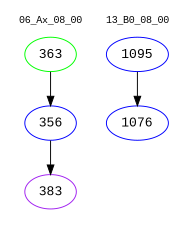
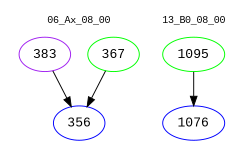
  digraph {
    fontname="Liberation Mono"
    node [color=green fontname="Liberation Mono"]
    edge [color=black fontname="Liberation Mono"]
-   n1 [label=363]
+   n1 [label=367]
    n2 [color=blue label=356]
    n3 [color=purple label=383]
-   n4 [color=blue label=1095]
+   n4 [label=1095]
    n5 [color=blue label=1076]
    subgraph cluster_1 {
      color=white
      fontsize=10
      label="06_Ax_08_00"
      n1
      n2
      n3
    }
    subgraph cluster_2 {
      color=white
      fontsize=10
      label="13_B0_08_00"
      n4
      n5
    }
    n1 -> n2
-   n2 -> n3
+   n3 -> n2
    n4 -> n5
  }
